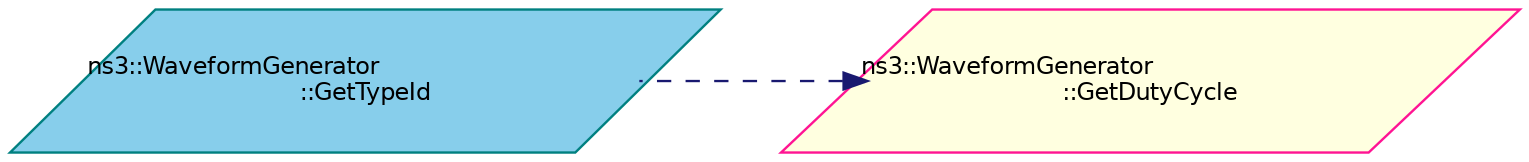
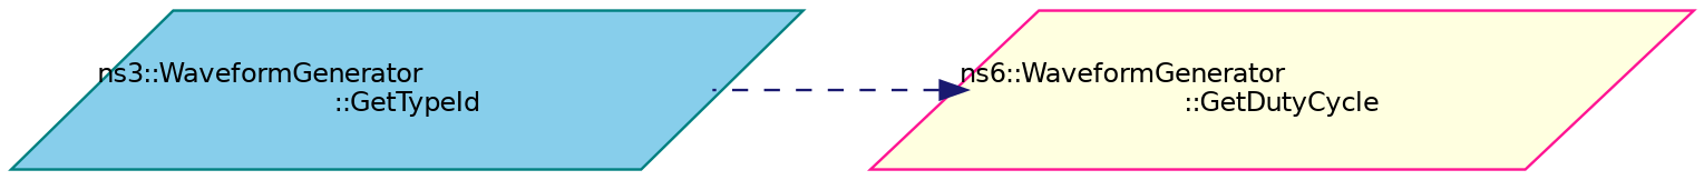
  digraph {
    rankdir=RL
    node [fontname=Helvetica fontsize=10 shape=parallelogram style=filled]
-   n1 [color=deeppink fillcolor=lightyellow fontcolor=black height=0.2 label="ns3::WaveformGenerator\l::GetDutyCycle" width=0.4]
+   n1 [color=deeppink fillcolor=lightyellow fontcolor=black height=0.2 label="ns6::WaveformGenerator\l::GetDutyCycle" width=0.4]
    n2 [color=teal fillcolor=skyblue height=0.2 label="ns3::WaveformGenerator\l::GetTypeId" width=0.4]
    n1 -> n2 [color=midnightblue dir=back fontname=Helvetica fontsize=10 labelfontname=Helvetica labelfontsize=10 style=dashed]
  }
